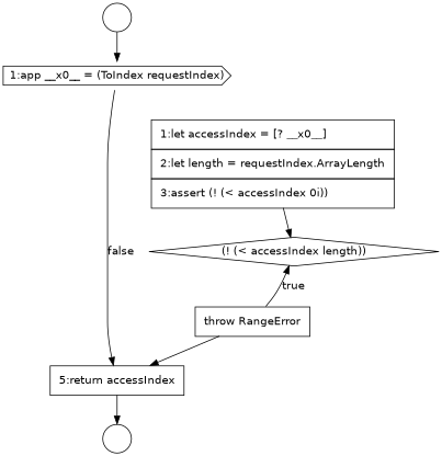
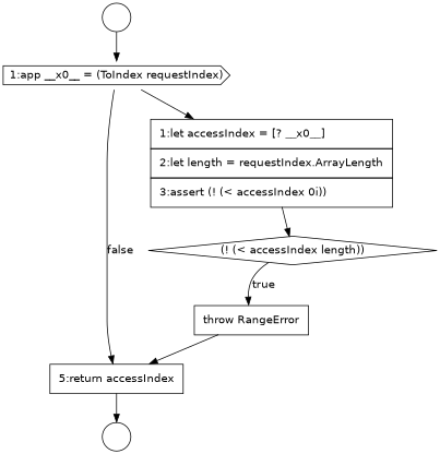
  digraph {
    fontname="DejaVu Sans"
    node [color=black fillcolor=white fontname="DejaVu Sans" shape=none style=filled]
    edge [color=black fontname="DejaVu Sans"]
    n1 [label=" " shape=circle]
    n2 [label=<<font color="black">1:app __x0__ = (ToIndex requestIndex)</font>> shape=cds]
    n3 [label=<<font color="black">     <table border="0" cellborder="1" cellspacing="0" cellpadding="10">       <tr><td align="left">5:return accessIndex</td></tr>     </table>   </font>> margin=0]
    n4 [label=<<font color="black">     <table border="0" cellborder="1" cellspacing="0" cellpadding="10">       <tr><td align="left">1:let accessIndex = [? __x0__]</td></tr>       <tr><td align="left">2:let length = requestIndex.ArrayLength</td></tr>       <tr><td align="left">3:assert (! (&lt; accessIndex 0i))</td></tr>     </table>   </font>> margin=0]
    n5 [label=<<font color="black">(! (&lt; accessIndex length))</font>> shape=diamond]
    n6 [label=<<font color="black">     <table border="0" cellborder="1" cellspacing="0" cellpadding="10">       <tr><td align="left">throw RangeError</td></tr>     </table>   </font>> margin=0]
    n7 [label=" " shape=circle]
    n1 -> n2
    n2 -> n3 [label=<<font color="black">false</font>>]
+   n2 -> n4
    n3 -> n7
    n4 -> n5
-   n6 -> n5 [label=<<font color="black">true</font>>]
+   n5 -> n6 [label=<<font color="black">true</font>>]
    n6 -> n3
  }
